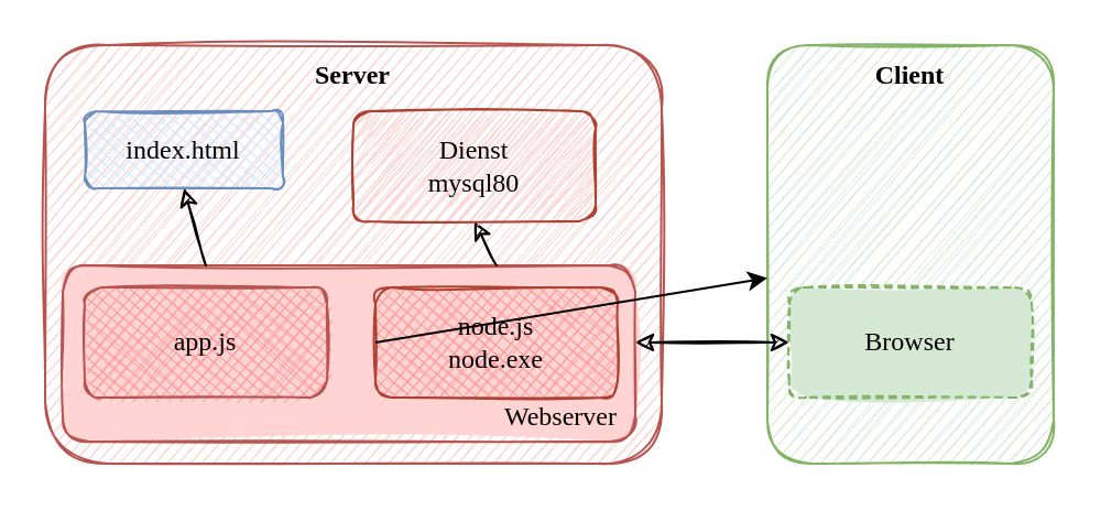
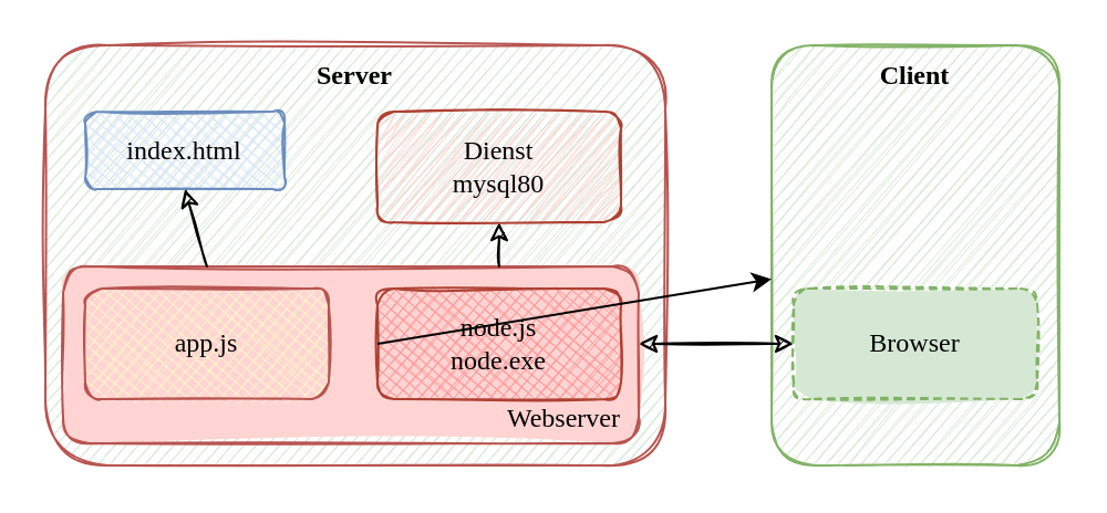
  <mxCell id="0" />
  <mxCell id="1" parent="0" />
- <mxCell id="2" value="Server" style="rounded=1;whiteSpace=wrap;html=1;comic=1;sketch=1;align=center;verticalAlign=top;fillColor=#f8cecc;strokeColor=#b85450;fontFamily=Comic Sans MS;fontStyle=1" parent="1" vertex="1"><mxGeometry x="20" y="20" width="280" height="190" as="geometry" /></mxCell>
+ <mxCell id="2" value="Server" style="rounded=1;whiteSpace=wrap;html=1;comic=1;sketch=1;align=center;verticalAlign=top;fillColor=#d5e8d4;strokeColor=#b85450;fontFamily=Comic Sans MS;fontStyle=1;" parent="1" vertex="1"><mxGeometry x="20" y="20" width="280" height="190" as="geometry" /></mxCell>
  <mxCell id="3" value="&lt;br&gt;&lt;br&gt;&lt;br&gt;&lt;br&gt;&lt;div&gt;&lt;span&gt;Webserver&amp;nbsp;&amp;nbsp;&lt;/span&gt;&lt;/div&gt;" style="rounded=1;whiteSpace=wrap;html=1;comic=1;sketch=1;fontFamily=Comic Sans MS;strokeColor=#b85450;fillStyle=solid;align=right;fillColor=#FFD4D2;" vertex="1" parent="1"><mxGeometry x="28" y="120" width="260" height="80" as="geometry" /></mxCell>
  <mxCell id="4" value="Client" style="rounded=1;whiteSpace=wrap;html=1;comic=1;sketch=1;align=center;verticalAlign=top;fillColor=#d5e8d4;strokeColor=#82b366;fontFamily=Comic Sans MS;fontStyle=1" parent="1" vertex="1"><mxGeometry x="348" y="20" width="130" height="190" as="geometry" /></mxCell>
  <mxCell id="5" style="edgeStyle=none;rounded=0;orthogonalLoop=1;jettySize=auto;html=1;entryX=0.5;entryY=1;entryDx=0;entryDy=0;fontFamily=Comic Sans MS;sketch=1;" parent="1" target="7" edge="1"><mxGeometry relative="1" as="geometry"><mxPoint x="225" y="120" as="sourcePoint" /></mxGeometry></mxCell>
  <mxCell id="6" value="node.js&lt;br&gt;node.exe" style="rounded=1;whiteSpace=wrap;html=1;comic=1;sketch=1;fontFamily=Comic Sans MS;strokeColor=#ae4132;fillStyle=cross-hatch;fillColor=#FF9999;" parent="1" vertex="1"><mxGeometry x="170" y="130" width="110" height="50" as="geometry" /></mxCell>
- <mxCell id="7" value="Dienst&lt;br&gt;mysql80" style="rounded=1;whiteSpace=wrap;html=1;comic=1;sketch=1;fontFamily=Comic Sans MS;fillColor=#fad9d5;strokeColor=#ae4132;fillStyle=zigzag;" parent="1" vertex="1"><mxGeometry x="160" y="50" width="110" height="50" as="geometry" /></mxCell>
+ <mxCell id="7" value="Dienst&lt;br&gt;mysql80" style="rounded=1;whiteSpace=wrap;html=1;comic=1;sketch=1;fontFamily=Comic Sans MS;fillColor=#fad9d5;strokeColor=#ae4132;fillStyle=zigzag;" parent="1" vertex="1"><mxGeometry x="170" y="50" width="110" height="50" as="geometry" /></mxCell>
  <mxCell id="8" style="edgeStyle=none;rounded=0;orthogonalLoop=1;jettySize=auto;html=1;exitX=0;exitY=0.5;exitDx=0;exitDy=0;fontFamily=Comic Sans MS;startArrow=classic;startFill=1;style=Comic;sketch=1;" parent="1" source="9" edge="1"><mxGeometry relative="1" as="geometry"><mxPoint x="288" y="155" as="targetPoint" /></mxGeometry></mxCell>
  <mxCell id="9" value="Browser" style="rounded=1;whiteSpace=wrap;html=1;comic=1;sketch=1;fontFamily=Comic Sans MS;fillColor=#d5e8d4;strokeColor=#82b366;fillStyle=solid;dashed=1;" parent="1" vertex="1"><mxGeometry x="358" y="130" width="110" height="50" as="geometry" /></mxCell>
  <mxCell id="10" style="edgeStyle=none;rounded=0;orthogonalLoop=1;jettySize=auto;html=1;exitX=0;exitY=0.5;exitDx=0;exitDy=0;fontFamily=Comic Sans MS;Comic;" edge="1" parent="1" source="6" target="4"><mxGeometry relative="1" as="geometry"><mxPoint x="235" y="140" as="sourcePoint" /><mxPoint x="235" y="110" as="targetPoint" /></mxGeometry></mxCell>
  <mxCell id="11" value="index.html" style="rounded=1;whiteSpace=wrap;html=1;comic=1;sketch=1;fontFamily=Comic Sans MS;fillColor=#dae8fc;strokeColor=#6c8ebf;fillStyle=cross-hatch;" vertex="1" parent="1"><mxGeometry x="38" y="50" width="90" height="35" as="geometry" /></mxCell>
  <mxCell id="12" style="edgeStyle=none;rounded=0;orthogonalLoop=1;jettySize=auto;html=1;entryX=0.5;entryY=1;entryDx=0;entryDy=0;fontFamily=Comic Sans MS;Sketch=1;sketch=1;" edge="1" parent="1" target="11"><mxGeometry relative="1" as="geometry"><mxPoint x="93" y="120" as="sourcePoint" /><mxPoint x="235" y="110" as="targetPoint" /></mxGeometry></mxCell>
- <mxCell id="13" value="app.js" style="rounded=1;whiteSpace=wrap;html=1;comic=1;sketch=1;fontFamily=Comic Sans MS;strokeColor=#b85450;fillStyle=cross-hatch;fillColor=#FF9999;" parent="1" vertex="1"><mxGeometry x="38" y="130" width="110" height="50" as="geometry" /></mxCell>
+ <mxCell id="13" value="app.js" style="rounded=1;whiteSpace=wrap;html=1;comic=1;sketch=1;fontFamily=Comic Sans MS;strokeColor=#b85450;fillStyle=cross-hatch;fillColor=#fff2cc;" parent="1" vertex="1"><mxGeometry x="38" y="130" width="110" height="50" as="geometry" /></mxCell>
